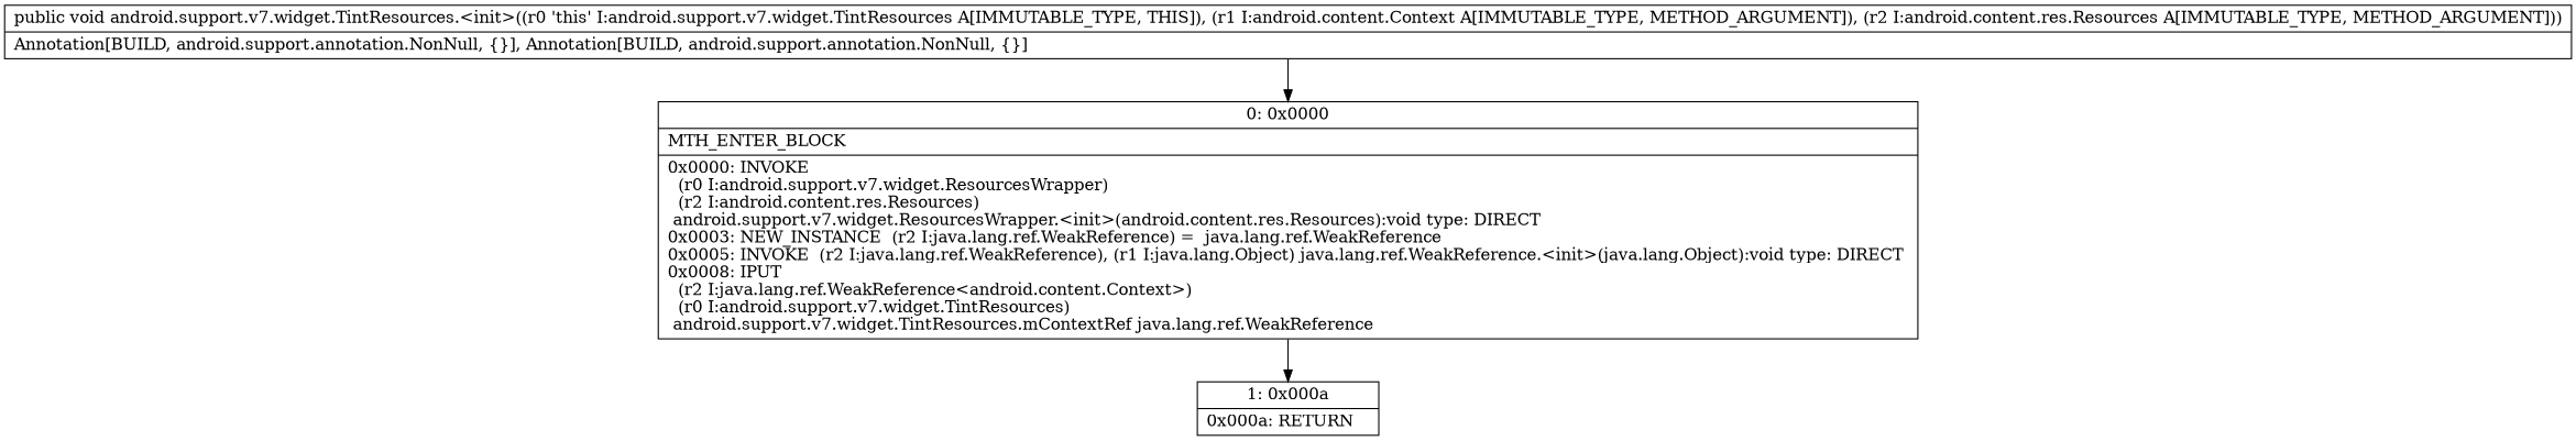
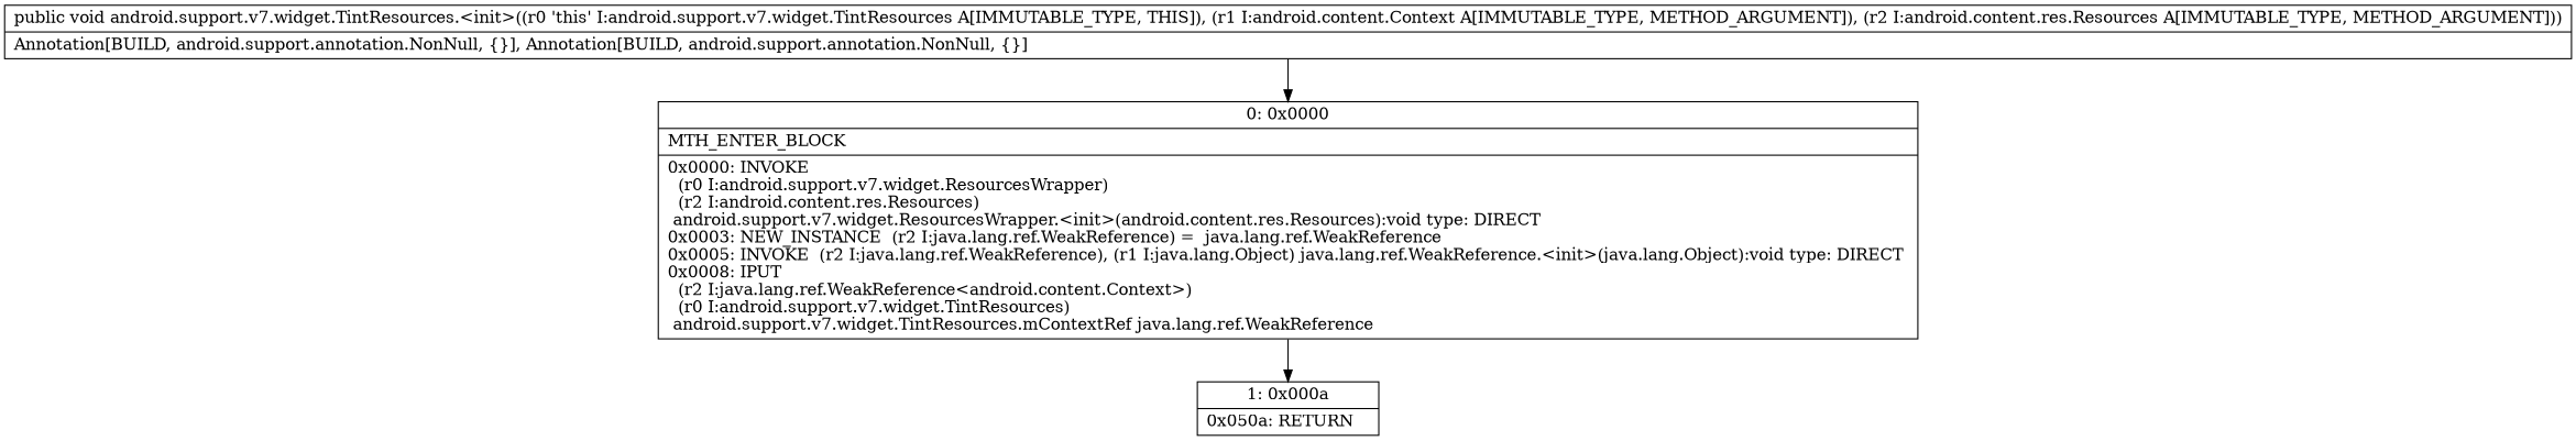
  digraph {
    node [shape=record]
    n1 [label="{0\:\ 0x0000|MTH_ENTER_BLOCK\l|0x0000: INVOKE  \l  (r0 I:android.support.v7.widget.ResourcesWrapper)\l  (r2 I:android.content.res.Resources)\l android.support.v7.widget.ResourcesWrapper.\<init\>(android.content.res.Resources):void type: DIRECT \l0x0003: NEW_INSTANCE  (r2 I:java.lang.ref.WeakReference) =  java.lang.ref.WeakReference \l0x0005: INVOKE  (r2 I:java.lang.ref.WeakReference), (r1 I:java.lang.Object) java.lang.ref.WeakReference.\<init\>(java.lang.Object):void type: DIRECT \l0x0008: IPUT  \l  (r2 I:java.lang.ref.WeakReference\<android.content.Context\>)\l  (r0 I:android.support.v7.widget.TintResources)\l android.support.v7.widget.TintResources.mContextRef java.lang.ref.WeakReference \l}"]
-   n2 [label="{1\:\ 0x000a|0x000a: RETURN   \l}"]
+   n2 [label="{1\:\ 0x000a|0x050a: RETURN   \l}"]
    n3 [label="{public void android.support.v7.widget.TintResources.\<init\>((r0 'this' I:android.support.v7.widget.TintResources A[IMMUTABLE_TYPE, THIS]), (r1 I:android.content.Context A[IMMUTABLE_TYPE, METHOD_ARGUMENT]), (r2 I:android.content.res.Resources A[IMMUTABLE_TYPE, METHOD_ARGUMENT]))  | Annotation[BUILD, android.support.annotation.NonNull, \{\}], Annotation[BUILD, android.support.annotation.NonNull, \{\}]\l}"]
    n1 -> n2
    n3 -> n1
  }
